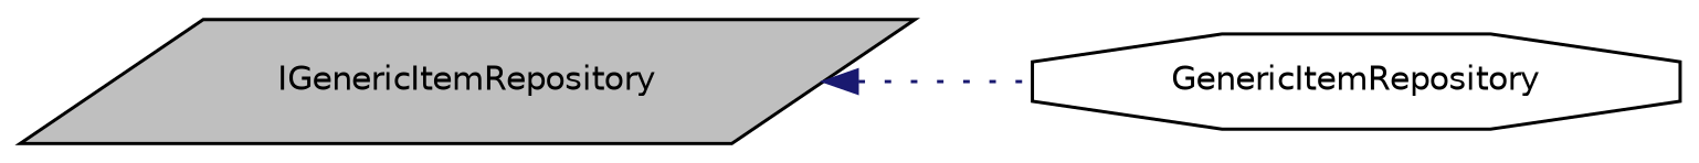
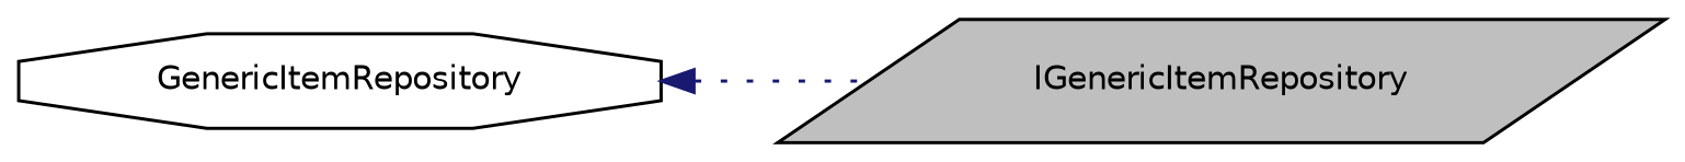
  digraph {
    rankdir=LR
    node [color=black fontname=Helvetica fontsize=10 style=filled]
    n1 [fillcolor=grey75 fontcolor=black height=0.2 label=IGenericItemRepository shape=parallelogram width=0.4]
    n2 [fillcolor=white height=0.2 label=GenericItemRepository shape=octagon width=0.4]
-   n1 -> n2 [color=midnightblue dir=back fontname=Helvetica fontsize=10 labelfontname=Helvetica labelfontsize=10 style=dotted]
+   n2 -> n1 [color=midnightblue dir=back fontname=Helvetica fontsize=10 labelfontname=Helvetica labelfontsize=10 style=dotted]
  }
